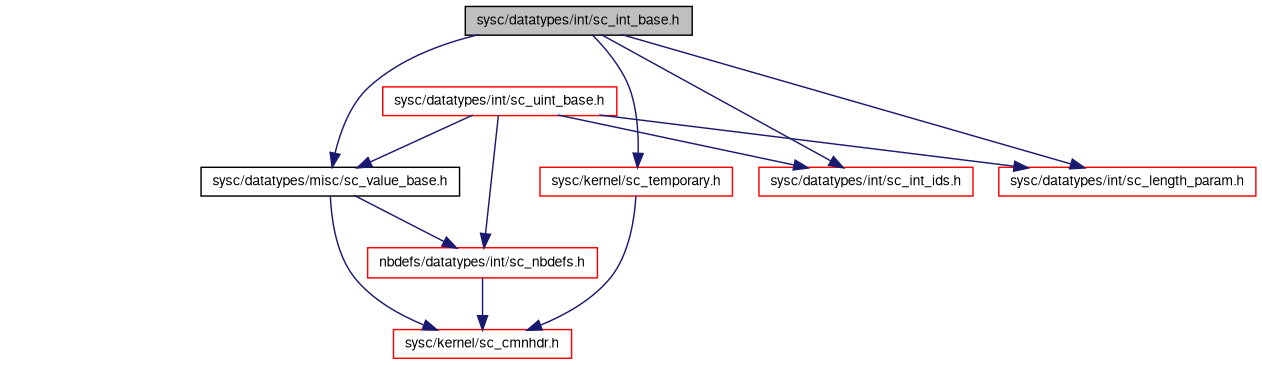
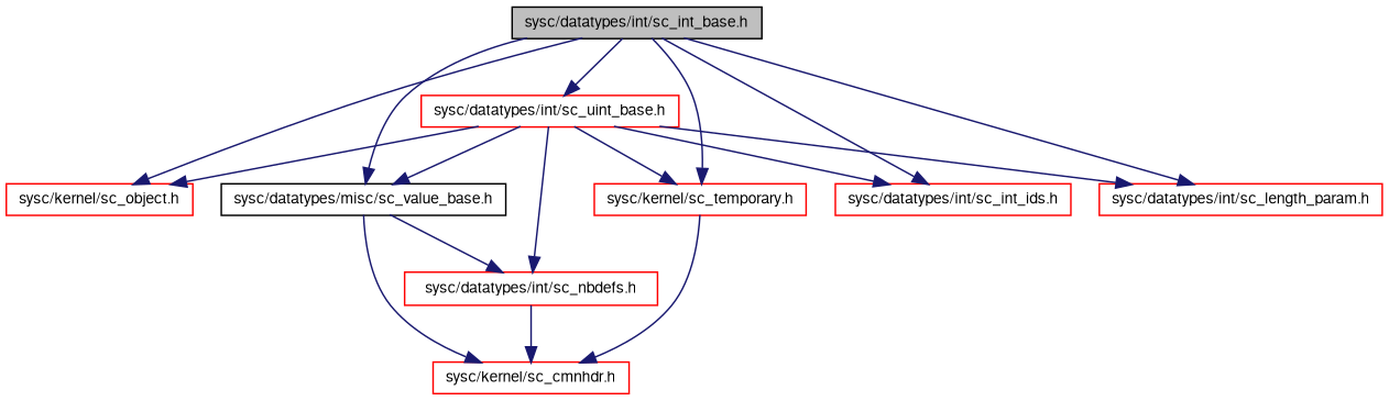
  digraph {
    node [color=red fillcolor=white fontname=FreeSans fontsize=10 shape=record style=filled]
    edge [color=midnightblue fontname=FreeSans fontsize=10 labelfontname=FreeSans labelfontsize=10 style=solid]
    n1 [color=black fillcolor=grey75 fontcolor=black height=0.2 label="sysc/datatypes/int/sc_int_base.h" width=0.4]
+   n2 [height=0.2 label="sysc/kernel/sc_object.h" width=0.4]
    n3 [color=black height=0.2 label="sysc/datatypes/misc/sc_value_base.h" width=0.4]
    n4 [height=0.2 label="sysc/datatypes/int/sc_int_ids.h" width=0.4]
    n5 [height=0.2 label="sysc/datatypes/int/sc_length_param.h" width=0.4]
    n6 [height=0.2 label="sysc/datatypes/int/sc_uint_base.h" width=0.4]
    n7 [height=0.2 label="sysc/kernel/sc_temporary.h" width=0.4]
    n8 [height=0.2 label="sysc/kernel/sc_cmnhdr.h" width=0.4]
-   n9 [height=0.2 label="nbdefs/datatypes/int/sc_nbdefs.h" width=0.4]
+   n9 [height=0.2 label="sysc/datatypes/int/sc_nbdefs.h" width=0.4]
+   n1 -> n2
    n1 -> n3
    n1 -> n4
    n1 -> n5
+   n1 -> n6
    n1 -> n7
    n3 -> n8
    n3 -> n9
+   n6 -> n2
    n6 -> n3
    n6 -> n4
    n6 -> n5
+   n6 -> n7
    n6 -> n9
    n7 -> n8
    n9 -> n8
  }
